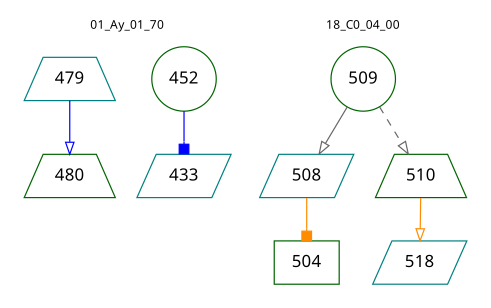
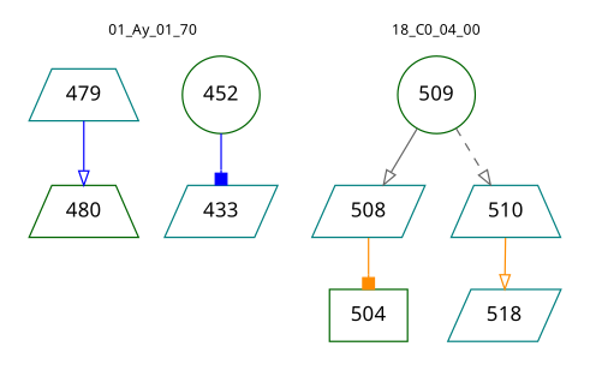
  digraph {
    fontname="Noto Sans"
    node [color=darkgreen fontname="Noto Sans" shape=trapezium]
    edge [arrowhead=onormal color=blue fontname="Noto Sans" style=solid]
    n1 [label=452 shape=circle]
    n2 [color=teal label=479]
    n3 [color=teal label=433 shape=parallelogram]
    n4 [label=480]
    n5 [label=509 shape=circle]
    n6 [color=teal label=508 shape=parallelogram]
-   n7 [label=510]
+   n7 [color=teal label=510]
    n8 [label=504 shape=box]
    n9 [color=teal label=518 shape=parallelogram]
    subgraph cluster_1 {
      color=white
      fontsize=10
      label="01_Ay_01_70"
      n1
      n2
      n3
      n4
    }
    subgraph cluster_2 {
      color=white
      fontsize=10
      label="18_C0_04_00"
      n5
      n6
      n7
      n8
      n9
    }
    n1 -> n3 [arrowhead=box]
    n2 -> n4
    n5 -> n6 [color=gray40]
    n5 -> n7 [color=gray40 style=dashed]
    n6 -> n8 [arrowhead=box color=darkorange]
    n7 -> n9 [color=darkorange]
  }
